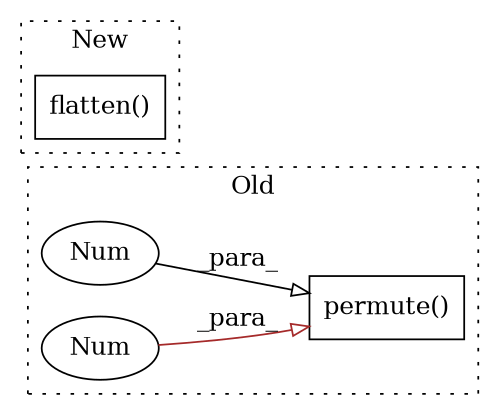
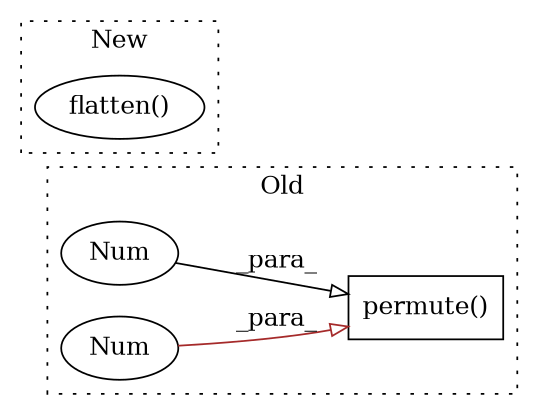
  digraph {
    rankdir=LR
    node [a=75 l=1 shape=box]
    edge [arrowhead=onormal]
    n1 [l="10,1" label="permute()" s="6962,6982"]
    n2 [a=76 label=Num s=6981 shape=ellipse]
    n3 [a=76 label=Num s=6972 shape=ellipse]
-   n4 [l="21,1" label="flatten()" s="6953,6975"]
+   n4 [l="21,1" label="flatten()" s="6953,6975" shape=ellipse]
    subgraph cluster_1 {
      label=Old
      style=dotted
      n1
      n2
      n3
    }
    subgraph cluster_2 {
      label=New
      style=dotted
      n4
    }
    n2 -> n1 [label=_para_ color=black]
    n3 -> n1 [label=_para_ color=brown]
  }
